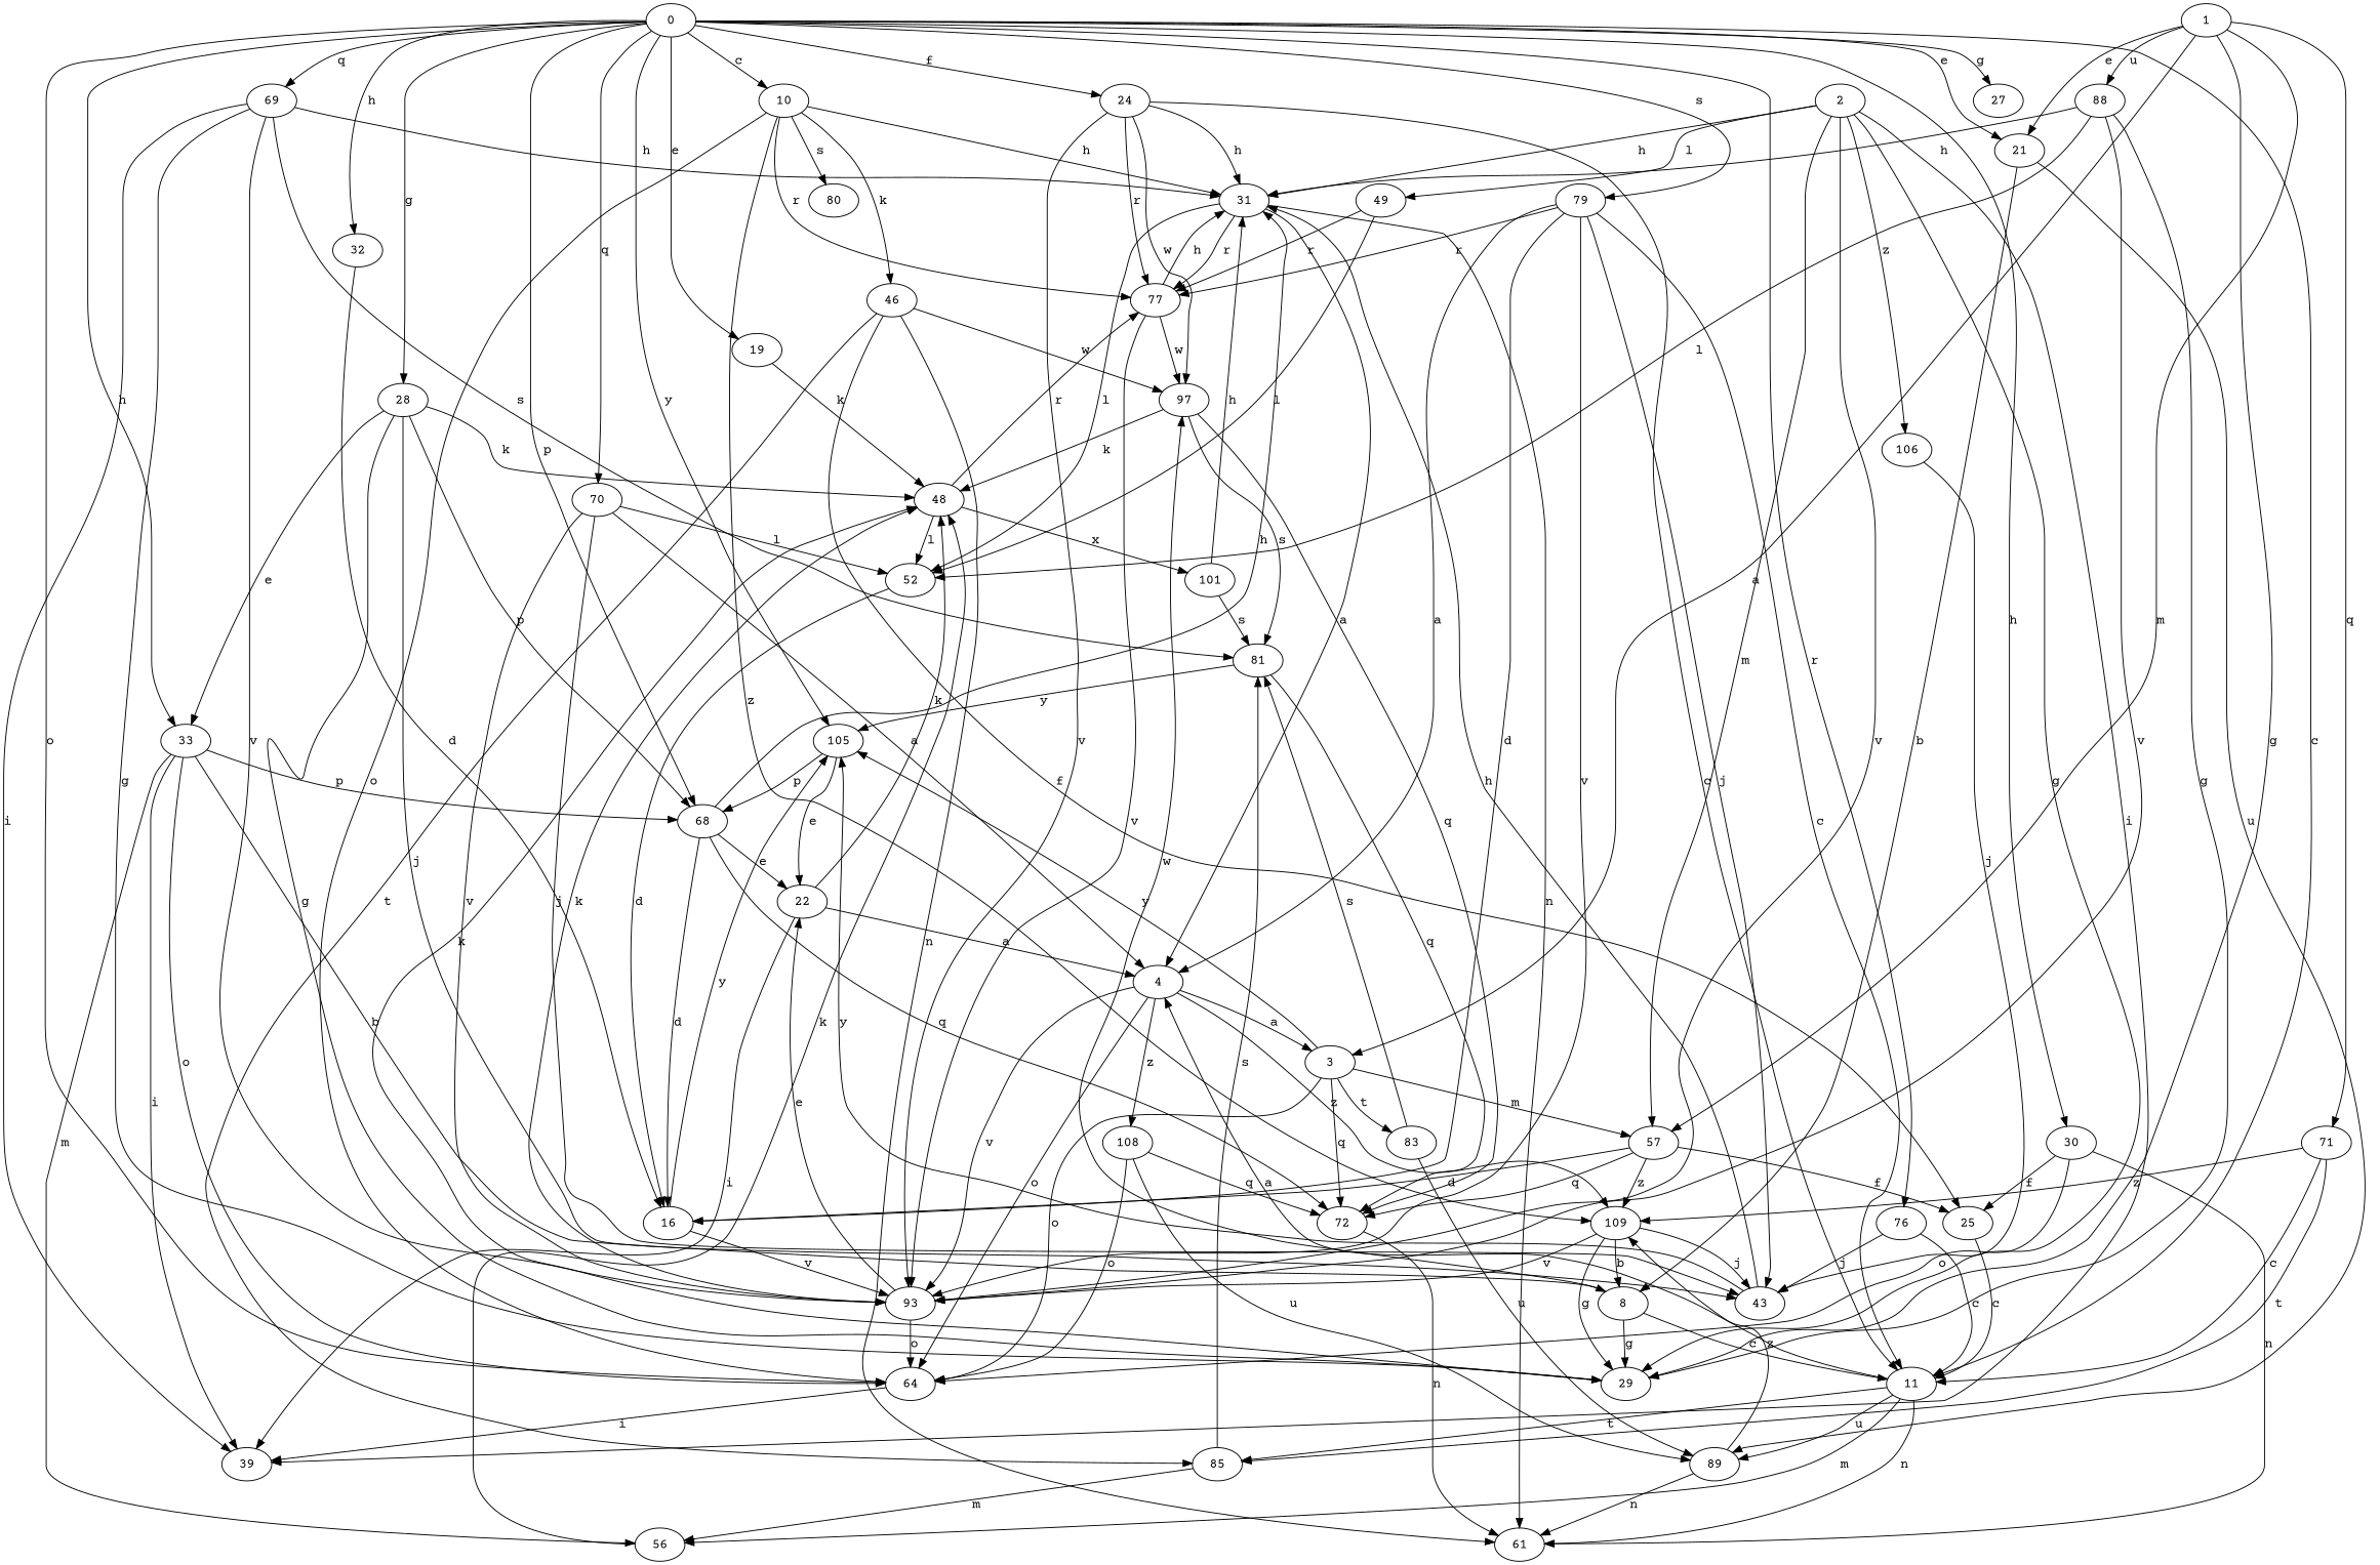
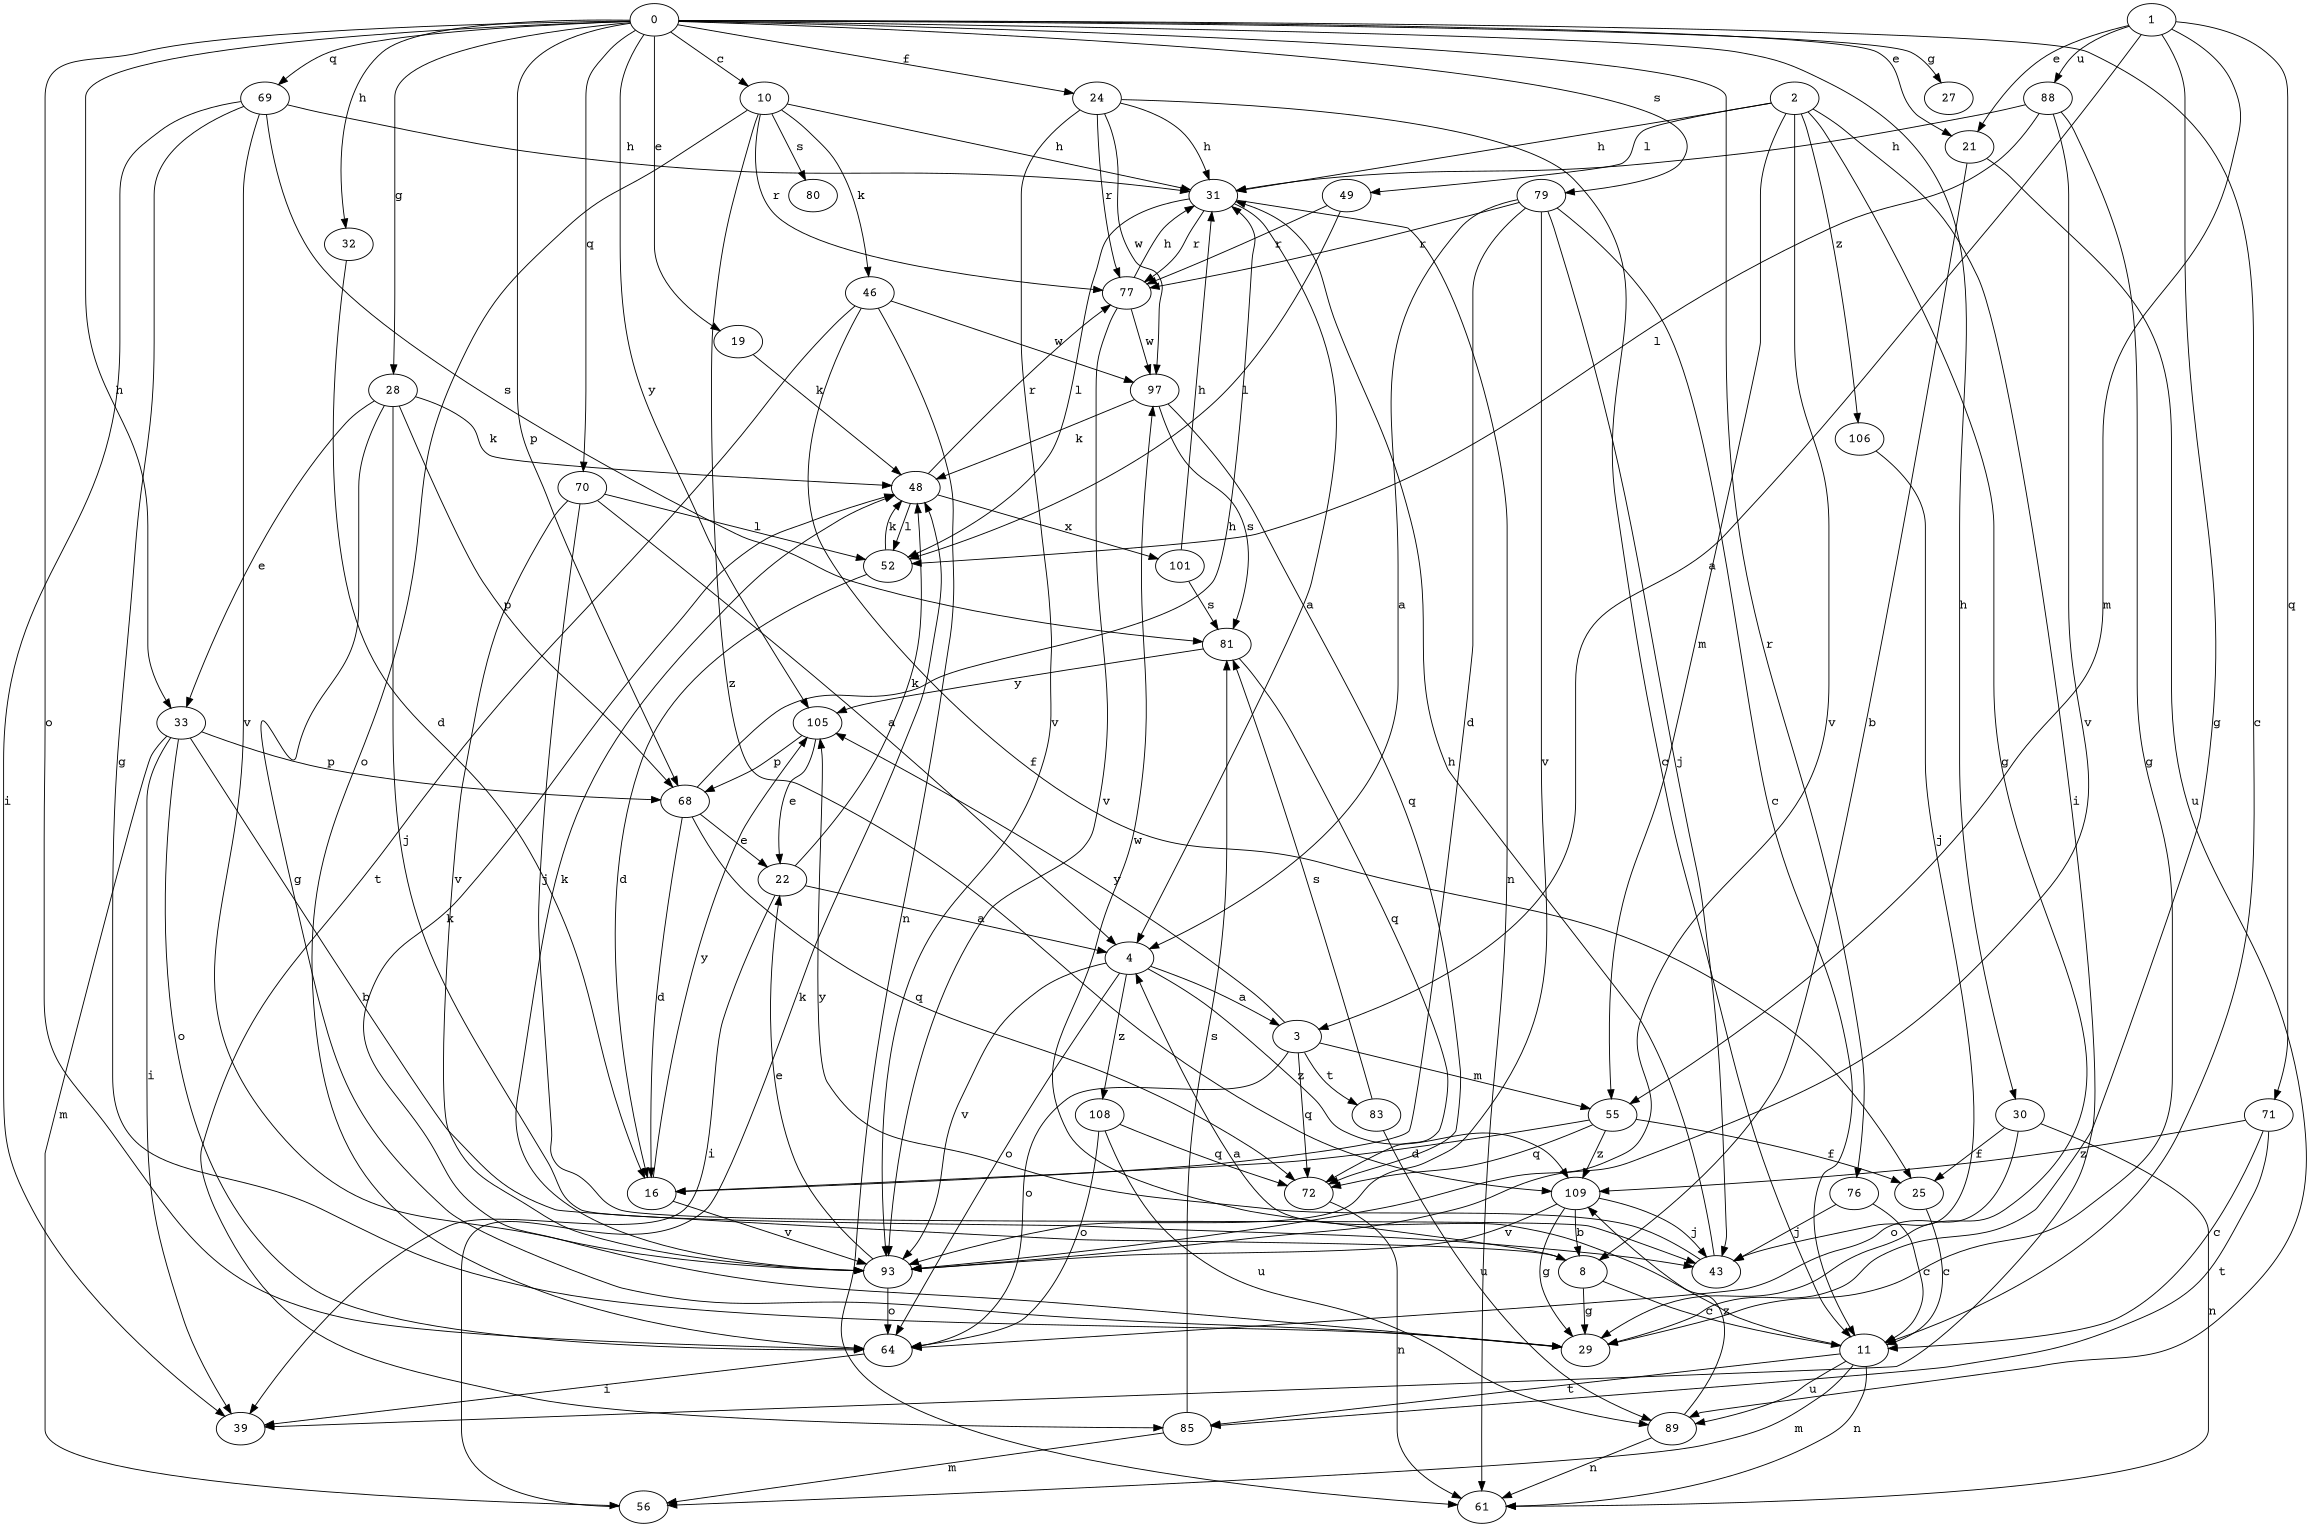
  strict digraph {
    fontname="Courier Prime"
    node [fontname="Courier Prime"]
    edge [fontname="Courier Prime"]
    0
    10
    11
    19
    21
    24
    27
    28
    30
    32
    33
    64
    68
    69
    70
    76
    79
    105
    n19 [label=31]
    109
    46
    77
    80
    4
    56
    61
    85
    89
    48
    8
    93
    97
    29
    43
    25
    16
    39
    72
    22
    81
    52
    1
    3
-   55 [label=57]
+   55
    71
    88
    83
    2
    49
    106
    108
    101
    0 -> 10 [label=c]
    0 -> 11 [label=c]
    0 -> 19 [label=e]
    0 -> 21 [label=e]
    0 -> 24 [label=f]
    0 -> 27 [label=g]
    0 -> 28 [label=g]
    0 -> 30 [label=h]
    0 -> 32 [label=h]
    0 -> 33 [label=h]
    0 -> 64 [label=o]
    0 -> 68 [label=p]
    0 -> 69 [label=q]
    0 -> 70 [label=q]
    0 -> 76 [label=r]
    0 -> 79 [label=s]
    0 -> 105 [label=y]
    10 -> 64 [label=o]
    10 -> n19 [label=h]
    10 -> 109 [label=z]
    10 -> 46 [label=k]
    10 -> 77 [label=r]
    10 -> 80 [label=s]
    11 -> 4 [label=a]
    11 -> 56 [label=m]
    11 -> 61 [label=n]
    11 -> 85 [label=t]
    11 -> 89 [label=u]
    19 -> 48 [label=k]
    21 -> 89 [label=u]
    21 -> 8 [label=b]
    24 -> 11 [label=c]
    24 -> n19 [label=h]
    24 -> 77 [label=r]
    24 -> 93 [label=v]
    24 -> 97 [label=w]
    28 -> 33 [label=e]
    28 -> 68 [label=p]
    28 -> 48 [label=k]
    28 -> 29 [label=g]
    28 -> 43 [label=j]
    30 -> 64 [label=o]
    30 -> 61 [label=n]
    30 -> 25 [label=f]
    32 -> 16 [label=d]
    33 -> 64 [label=o]
    33 -> 68 [label=p]
    33 -> 56 [label=m]
    33 -> 8 [label=b]
    33 -> 39 [label=i]
    64 -> 39 [label=i]
    68 -> n19 [label=h]
    68 -> 16 [label=d]
    68 -> 72 [label=q]
    68 -> 22 [label=e]
    69 -> n19 [label=h]
    69 -> 93 [label=v]
    69 -> 29 [label=g]
    69 -> 39 [label=i]
    69 -> 81 [label=s]
    70 -> 4 [label=a]
    70 -> 93 [label=v]
    70 -> 43 [label=j]
    70 -> 52 [label=l]
    76 -> 11 [label=c]
    76 -> 43 [label=j]
    79 -> 11 [label=c]
    79 -> 77 [label=r]
    79 -> 4 [label=a]
    79 -> 93 [label=v]
    79 -> 43 [label=j]
    79 -> 16 [label=d]
    105 -> 68 [label=p]
    105 -> 22 [label=e]
    n19 -> 77 [label=r]
    n19 -> 4 [label=a]
    n19 -> 61 [label=n]
    n19 -> 52 [label=l]
    109 -> 8 [label=b]
    109 -> 93 [label=v]
    109 -> 29 [label=g]
    109 -> 43 [label=j]
    46 -> 61 [label=n]
    46 -> 85 [label=t]
    46 -> 97 [label=w]
    46 -> 25 [label=f]
    77 -> n19 [label=h]
    77 -> 93 [label=v]
    77 -> 97 [label=w]
    4 -> 64 [label=o]
    4 -> 109 [label=z]
    4 -> 93 [label=v]
    4 -> 3 [label=a]
    4 -> 108 [label=z]
    56 -> 48 [label=k]
    85 -> 56 [label=m]
    85 -> 81 [label=s]
    89 -> 109 [label=z]
    89 -> 61 [label=n]
    48 -> 77 [label=r]
    48 -> 52 [label=l]
    48 -> 101 [label=x]
    8 -> 11 [label=c]
    8 -> 97 [label=w]
    8 -> 29 [label=g]
    93 -> 64 [label=o]
    93 -> 48 [label=k]
    93 -> 22 [label=e]
    97 -> 48 [label=k]
    97 -> 72 [label=q]
    97 -> 81 [label=s]
    29 -> 48 [label=k]
    43 -> 105 [label=y]
    43 -> n19 [label=h]
    25 -> 11 [label=c]
    16 -> 105 [label=y]
    16 -> 93 [label=v]
    72 -> 61 [label=n]
    22 -> 4 [label=a]
    22 -> 48 [label=k]
    22 -> 39 [label=i]
    81 -> 105 [label=y]
    81 -> 72 [label=q]
+   52 -> 48 [label=k]
    52 -> 16 [label=d]
    1 -> 21 [label=e]
    1 -> 29 [label=g]
    1 -> 3 [label=a]
    1 -> 55 [label=m]
    1 -> 71 [label=q]
    1 -> 88 [label=u]
    3 -> 64 [label=o]
    3 -> 105 [label=y]
    3 -> 72 [label=q]
    3 -> 55 [label=m]
    3 -> 83 [label=t]
    55 -> 109 [label=z]
    55 -> 25 [label=f]
    55 -> 16 [label=d]
    55 -> 72 [label=q]
    71 -> 11 [label=c]
    71 -> 109 [label=z]
    71 -> 85 [label=t]
    88 -> n19 [label=h]
    88 -> 93 [label=v]
    88 -> 29 [label=g]
    88 -> 52 [label=l]
    83 -> 89 [label=u]
    83 -> 81 [label=s]
    2 -> n19 [label=h]
    2 -> 93 [label=v]
    2 -> 29 [label=g]
    2 -> 39 [label=i]
    2 -> 55 [label=m]
    2 -> 49 [label=l]
    2 -> 106 [label=z]
    49 -> 77 [label=r]
    49 -> 52 [label=l]
    106 -> 43 [label=j]
    108 -> 64 [label=o]
    108 -> 89 [label=u]
    108 -> 72 [label=q]
    101 -> n19 [label=h]
    101 -> 81 [label=s]
  }
